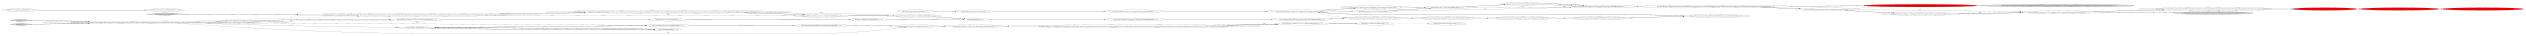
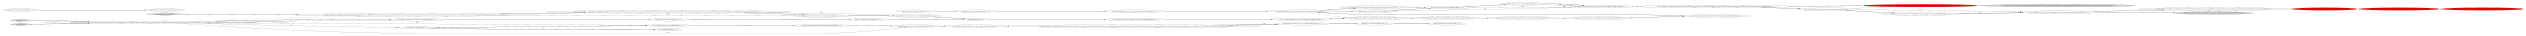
  digraph {
    fontname="IBM Plex Sans"
    rankdir=LR
    node [fillcolor=white fontname="IBM Plex Sans" shape=ellipse style=filled]
    edge [fontname="IBM Plex Sans" style=bold]
    n1 [label="Assert.assertEquals(new KafkaDataSourceMetadata(new SeekableStreamEndSequenceNumbers<>(topic,ImmutableMap.of(0,6L))),metadataStorageCoordinator.getDataSourceMetadata(DATA_SCHEMA.getDataSource()))@@@40@@@['1', '0', '0']"]
    n2 [fillcolor=red label="final List<SegmentDescriptor> publishedDescriptors = publishedDescriptors()@@@41@@@['1', '0', '0']"]
    n3 [fillcolor=red label="Assert.assertEquals(ImmutableList.of(\"c\"),readSegmentColumn(\"dim1\",publishedDescriptors.get(0)))@@@42@@@['1', '0', '0']"]
    n4 [fillcolor=red label="assertEqualsExceptVersion(ImmutableList.of(sdd(\"2010/P1D\",0,ImmutableList.of(\"c\")),sdd(\"2011/P1D\",0,ImmutableList.of(\"d\",\"e\"))),publishedDescriptors())@@@37@@@['0', '1', '0']"]
    n5 [fillcolor=lightgray label="Assert.assertEquals(new KafkaDataSourceMetadata(new SeekableStreamEndSequenceNumbers<>(topic,ImmutableMap.of(0,6L))),metadataStorageCoordinator.getDataSourceMetadata(DATA_SCHEMA.getDataSource()))@@@38@@@['0', '1', '0']"]
    n6 [fillcolor=red label="Assert.assertEquals(ImmutableList.of(\"d\",\"e\"),readSegmentColumn(\"dim1\",publishedDescriptors.get(1)))@@@43@@@['1', '0', '0']"]
    n7 [label="Assert.assertEquals(2,countEvents(task1))@@@16@@@['1', '1', '0']"]
    n8 [label="task1.stopGracefully(toolboxFactory.build(task1).getConfig())@@@17@@@['1', '1', '0']"]
    n9 [label="unlockAppenderatorBasePersistDirForTask(task1)@@@18@@@['1', '1', '0']"]
    n10 [label="Assert.assertEquals(new KafkaDataSourceMetadata(new SeekableStreamEndSequenceNumbers<>(topic,ImmutableMap.of(0,5L,1,1L))),metadataStorageCoordinator.getDataSourceMetadata(DATA_SCHEMA.getDataSource()))@@@20@@@['1', '1', '1']"]
    n11 [label="final List<SegmentDescriptor> publishedDescriptors = publishedDescriptors()@@@21@@@['1', '0', '1']"]
    n12 [label="Assert.assertEquals(ImmutableList.of(\"c\"),readSegmentColumn(\"dim1\",publishedDescriptors.get(0)))@@@22@@@['1', '0', '1']"]
    n13 [label="Assert.assertEquals(ImmutableList.of(\"d\",\"e\"),readSegmentColumn(\"dim1\",publishedDescriptors.get(1)))@@@23@@@['1', '0', '1']"]
    n14 [label="kafkaProducer.send(record).get()@@@26@@@['1', '1', '0']"]
    n15 [label="kafkaProducer.commitTransaction()@@@28@@@['1', '1', '0']"]
    n16 [label="Assert.assertEquals(TaskState.SUCCESS,future2.get().getStatusCode())@@@30@@@['1', '1', '0']"]
    n17 [label="insertData()@@@7@@@['0', '0', '1']"]
    n18 [label="Assert.assertEquals(TaskState.SUCCESS,future1.get().getStatusCode())@@@8@@@['0', '0', '1']"]
    n19 [label="Assert.assertEquals(TaskState.SUCCESS,future2.get().getStatusCode())@@@9@@@['0', '0', '1']"]
    n20 [label="final KafkaIndexTask task2 = createTask(task1.getId(),new KafkaIndexTaskIOConfig(0,\"sequence0\",new SeekableStreamStartSequenceNumbers<>(topic,ImmutableMap.of(0,2L),ImmutableSet.of()),new SeekableStreamEndSequenceNumbers<>(topic,ImmutableMap.of(0,6L)),kafkaServer.consumerProperties(),KafkaSupervisorIOConfig.DEFAULT_POLL_TIMEOUT_MILLIS,true,null,null))@@@20@@@['1', '1', '0']"]
    n21 [label="final ListenableFuture<TaskStatus> future2 = runTask(task2)@@@21@@@['1', '1', '0']"]
    n22 [label="kafkaProducer.initTransactions()@@@23@@@['1', '1', '0']"]
    n23 [label="final ListenableFuture<TaskStatus> future2 = runTask(task2)@@@6@@@['0', '0', '1']"]
    n24 [label="kafkaProducer.send(record).get()@@@9@@@['1', '1', '0']"]
    n25 [label="kafkaProducer.commitTransaction()@@@11@@@['1', '1', '0']"]
    n26 [fillcolor=lightgray label="testRunTwoTasksTwoPartitions['0', '0', '1']" shape=diamond]
    n27 [label="final KafkaIndexTask task1 = createTask(null,new KafkaIndexTaskIOConfig(0,\"sequence0\",new SeekableStreamStartSequenceNumbers<>(topic,ImmutableMap.of(0,2L),ImmutableSet.of()),new SeekableStreamEndSequenceNumbers<>(topic,ImmutableMap.of(0,5L)),kafkaServer.consumerProperties(),KafkaSupervisorIOConfig.DEFAULT_POLL_TIMEOUT_MILLIS,true,null,null))@@@3@@@['0', '0', '1']"]
    n28 [label="final ListenableFuture<TaskStatus> future1 = runTask(task1)@@@5@@@['0', '0', '1']"]
    n29 [label="final KafkaIndexTask task2 = createTask(null,new KafkaIndexTaskIOConfig(1,\"sequence1\",new SeekableStreamStartSequenceNumbers<>(topic,ImmutableMap.of(1,0L),ImmutableSet.of()),new SeekableStreamEndSequenceNumbers<>(topic,ImmutableMap.of(1,1L)),kafkaServer.consumerProperties(),KafkaSupervisorIOConfig.DEFAULT_POLL_TIMEOUT_MILLIS,true,null,null))@@@4@@@['0', '0', '1']"]
    n30 [label="Assert.assertEquals(0,task2.getRunner().getRowIngestionMeters().getThrownAway())@@@15@@@['1', '1', '1']"]
    n31 [label="Assert.assertEquals(3,task1.getRunner().getRowIngestionMeters().getProcessed())@@@10@@@['0', '0', '1']"]
    n32 [label="SegmentDescriptor desc1 = sd(\"2010/P1D\",0)@@@16@@@['0', '0', '1']"]
    n33 [label="Assert.assertEquals(0,task1.getRunner().getRowIngestionMeters().getUnparseable())@@@32@@@['1', '1', '0']"]
    n34 [label="assertEqualsExceptVersion(ImmutableList.of(desc1,desc2,desc3),publishedDescriptors())@@@19@@@['1', '1', '1']"]
    n35 [label="Assert.assertEquals(0,task1.getRunner().getRowIngestionMeters().getUnparseable())@@@11@@@['0', '0', '1']"]
    n36 [label="countEvents(task1) != 2@@@13@@@['1', '1', '0']" shape=diamond]
    n37 [label="Thread.sleep(25)@@@14@@@['1', '1', '0']"]
    n38 [label="final KafkaIndexTask task1 = createTask(null,new KafkaIndexTaskIOConfig(0,\"sequence0\",new SeekableStreamStartSequenceNumbers<>(topic,ImmutableMap.of(0,2L),ImmutableSet.of()),new SeekableStreamEndSequenceNumbers<>(topic,ImmutableMap.of(0,6L)),kafkaServer.consumerProperties(),KafkaSupervisorIOConfig.DEFAULT_POLL_TIMEOUT_MILLIS,true,null,null))@@@3@@@['1', '1', '0']"]
    n39 [label="final ListenableFuture<TaskStatus> future1 = runTask(task1)@@@4@@@['1', '1', '0']"]
    n40 [label="Assert.assertEquals(TaskState.SUCCESS,future1.get().getStatusCode())@@@19@@@['1', '1', '0']"]
    n41 [label="kafkaProducer.initTransactions()@@@6@@@['1', '1', '0']"]
    n42 [fillcolor=lightgray label="Assert.assertEquals(ImmutableList.of(\"g\"),readSegmentColumn(\"dim1\",publishedDescriptors.get(2)))@@@24@@@['0', '0', '1']"]
    n43 [label="Assert.assertEquals(0,task1.getRunner().getRowIngestionMeters().getThrownAway())@@@12@@@['0', '0', '1']"]
    n44 [label="Assert.assertEquals(1,task2.getRunner().getRowIngestionMeters().getProcessed())@@@13@@@['0', '0', '1']"]
    n45 [label="SegmentDescriptor desc2 = sd(\"2011/P1D\",0)@@@17@@@['1', '1', '1']"]
    n46 [label="SegmentDescriptor desc3 = sd(\"2012/P1D\",0)@@@18@@@['1', '1', '1']"]
    n47 [label="kafkaProducer.beginTransaction()@@@7@@@['1', '1', '0']"]
    n48 [label="Assert.assertEquals(0,task2.getRunner().getRowIngestionMeters().getUnparseable())@@@14@@@['0', '0', '1']"]
    n49 [fillcolor=lightgray label="testRestore['0', '1', '0']" shape=diamond]
    n50 [label="kafkaProducer.beginTransaction()@@@24@@@['1', '1', '0']"]
    n51 [fillcolor=lightgray label="testRestore['1', '0', '0']" shape=diamond]
    n1 -> n2
    n2 -> n3
    n3 -> n6
    n4 -> n5
    n7 -> n8
    n8 -> n9
    n9 -> n40
    n10 -> n4
    n10 -> n11
    n11 -> n4 [label=0 style=dashed]
    n11 -> n12
    n11 -> n13 [label=desc1 style=solid]
    n12 -> n13 [label=desc2 style=solid]
    n12 -> n13
    n13 -> n1
    n13 -> n42
    n14 -> n15
    n15 -> n16
    n16 -> n30
    n17 -> n18
    n18 -> n19
    n19 -> n31
    n20 -> n21 [label=task2 style=solid]
    n20 -> n21
    n21 -> n22
-   n22 -> n50 [style=dashed]
+   n22 -> n50
    n23 -> n17
    n24 -> n25
    n26 -> n27
    n27 -> n28 [label=task1 style=solid]
    n27 -> n29
    n28 -> n23
    n29 -> n23 [label=task2 style=solid]
    n29 -> n28
    n30 -> n31 [label=0 style=dashed]
    n30 -> n32
    n30 -> n33
    n31 -> n35
    n32 -> n34 [label=desc1 style=solid]
    n32 -> n45
    n33 -> n45
    n34 -> n10
    n35 -> n43
    n36 -> n7
    n36 -> n37 [label=true style=dotted]
    n36 -> n37
-   n37 -> n36
    n38 -> n7 [label=task1 style=solid]
    n38 -> n9 [label=task1 style=solid]
    n38 -> n27 [label=0 style=dashed]
    n38 -> n36 [label=task1 style=solid]
    n38 -> n39 [label=task1 style=solid]
    n38 -> n39
    n39 -> n41
    n40 -> n20
    n41 -> n47
    n43 -> n44
    n44 -> n48
    n45 -> n34 [label=desc2 style=solid]
    n45 -> n46
    n46 -> n34 [label=desc3 style=solid]
    n46 -> n34
    n47 -> n17
    n48 -> n30
    n49 -> n38
    n51 -> n38
  }
